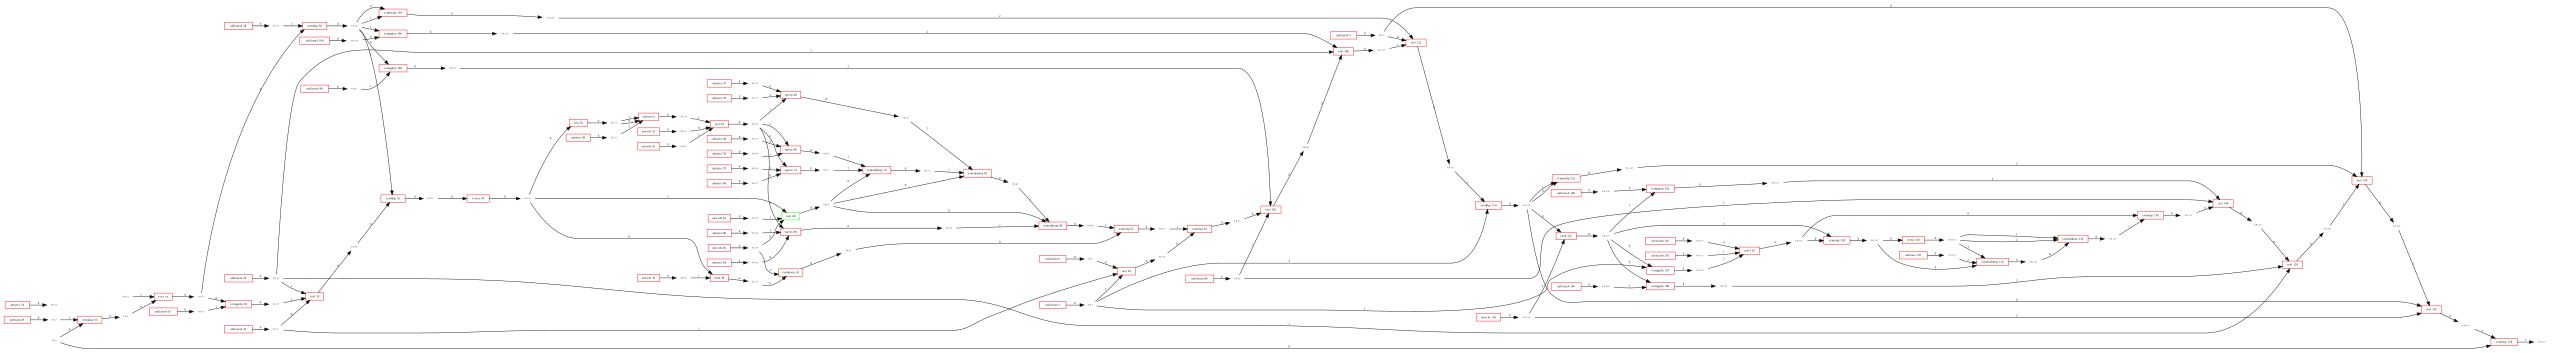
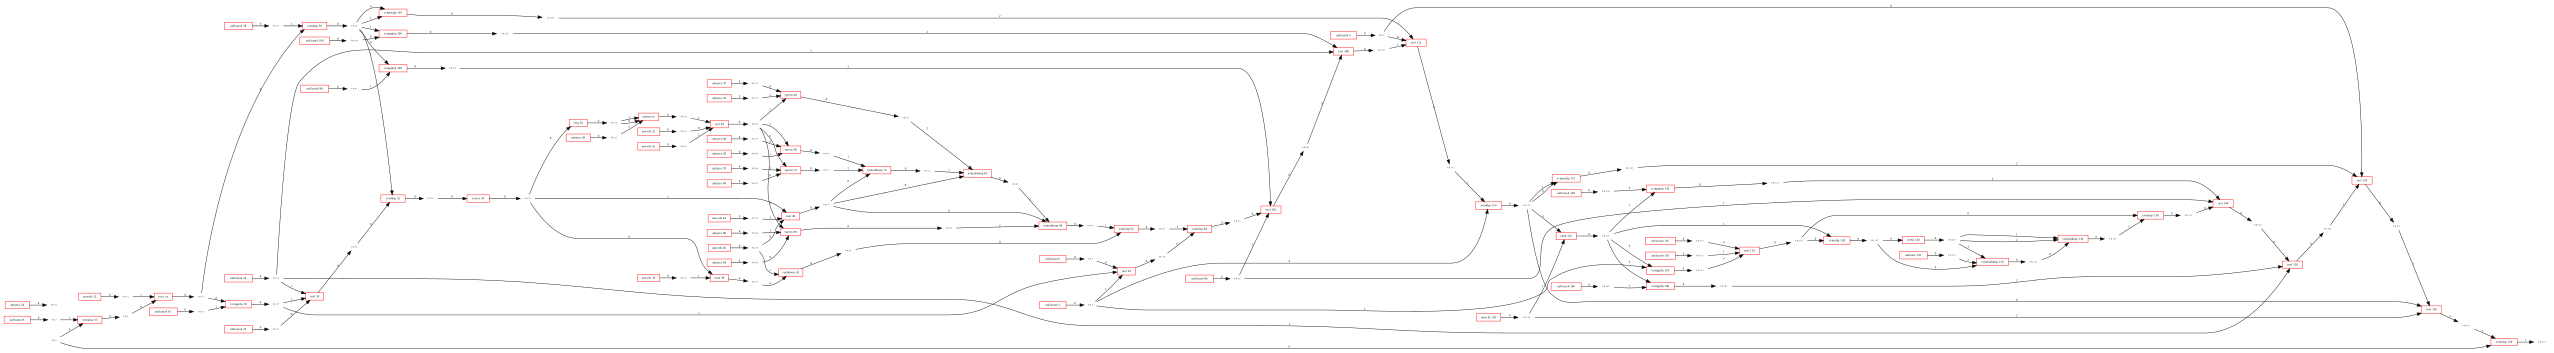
  digraph {
    fontname="Liberation Serif"
    rankdir=LR
    node [color=green fixedsize=true fontname="Liberation Serif" fontsize=6 shape=plaintext]
    edge [fontname="Liberation Serif" fontsize=8]
    n1 [height=0.25 label="VR 0" width=0.41666666666666663]
    n2 [color=red fontsize=8 height=0.25 label="xvmulsp 10" shape=box width=0.8166666666666667]
    n3 [color=red fontsize=8 height=0.25 label="xvmulsp 158" shape=box width=0.8833333333333333]
    n4 [height=0.25 label="VR 9" width=0.41666666666666663]
    n5 [height=0.25 label="VR 157" width=0.55]
    n6 [height=0.25 label="VR 1" width=0.41666666666666663]
    n7 [color=red fontsize=8 height=0.25 label="vsel 20" shape=box width=0.6166666666666667]
    n8 [color=red fontsize=8 height=0.25 label="xvaddsp 114" shape=box width=0.8833333333333333]
    n9 [color=red fontsize=8 height=0.25 label="vcmpgtfp 124" shape=box width=0.9500000000000001]
    n10 [height=0.25 label="VR 19" width=0.4833333333333333]
    n11 [height=0.25 label="VR 113" width=0.55]
    n12 [height=0.25 label="VR 123" width=0.55]
    n13 [color=red fontsize=8 height=0.25 label="unfloats4 2" shape=box width=0.8833333333333333]
    n14 [height=0.25 label="VR 3" width=0.41666666666666663]
    n15 [color=red fontsize=8 height=0.25 label="vsel 112" shape=box width=0.6833333333333333]
    n16 [color=red fontsize=8 height=0.25 label="vsel 154" shape=box width=0.6833333333333333]
    n17 [height=0.25 label="VR 111" width=0.55]
    n18 [height=0.25 label="VR 153" width=0.55]
    n19 [color=red fontsize=8 height=0.25 label="unfloats4 4" shape=box width=0.8833333333333333]
    n20 [height=0.25 label="VR 5" width=0.41666666666666663]
    n21 [color=red fontsize=8 height=0.25 label="unfloats4 6" shape=box width=0.8833333333333333]
    n22 [height=0.25 label="VR 7" width=0.41666666666666663]
    n23 [color=red fontsize=8 height=0.25 label="unfloats4 8" shape=box width=0.8833333333333333]
    n24 [color=red fontsize=8 height=0.25 label="vxor 14" shape=box width=0.6166666666666667]
    n25 [height=0.25 label="VR 13" width=0.4833333333333333]
    n26 [height=0.25 label="VR 11" width=0.4833333333333333]
+   n27 [color=red fontsize=8 height=0.25 label="unwrds 12" shape=box width=0.75]
    n28 [color=red fontsize=8 height=0.25 label="vcmpgtfp 18" shape=box width=0.8833333333333333]
    n29 [color=red fontsize=8 height=0.25 label="xvmulsp 30" shape=box width=0.8166666666666667]
    n30 [height=0.25 label="VR 17" width=0.4833333333333333]
    n31 [height=0.25 label="VR 29" width=0.4833333333333333]
    n32 [height=0.25 label="VR 15" width=0.4833333333333333]
    n33 [color=red fontsize=8 height=0.25 label="unfloats4 16" shape=box width=0.9500000000000001]
    n34 [color=red fontsize=8 height=0.25 label="vsel 26" shape=box width=0.6166666666666667]
    n35 [height=0.25 label="VR 25" width=0.4833333333333333]
    n36 [color=red fontsize=8 height=0.25 label="xvmulsp 94" shape=box width=0.8166666666666667]
    n37 [height=0.25 label="VR 93" width=0.4833333333333333]
    n38 [height=0.25 label="VR 21" width=0.4833333333333333]
    n39 [color=red fontsize=8 height=0.25 label="unfloats4 22" shape=box width=0.9500000000000001]
    n40 [height=0.25 label="VR 23" width=0.4833333333333333]
    n41 [color=red fontsize=8 height=0.25 label="vsel 108" shape=box width=0.6833333333333333]
    n42 [color=red fontsize=8 height=0.25 label="vsel 150" shape=box width=0.6833333333333333]
    n43 [height=0.25 label="VR 107" width=0.55]
    n44 [height=0.25 label="VR 149" width=0.55]
    n45 [color=red fontsize=8 height=0.25 label="unfloats4 24" shape=box width=0.9500000000000001]
    n46 [color=red fontsize=8 height=0.25 label="xvaddsp 32" shape=box width=0.8166666666666667]
    n47 [height=0.25 label="VR 31" width=0.4833333333333333]
    n48 [height=0.25 label="VR 27" width=0.4833333333333333]
    n49 [color=red fontsize=8 height=0.25 label="unfloats4 28" shape=box width=0.9500000000000001]
    n50 [color=red fontsize=8 height=0.25 label="vcmpgtfp 100" shape=box width=0.9500000000000001]
    n51 [color=red fontsize=8 height=0.25 label="vcmpgtfp 106" shape=box width=0.9500000000000001]
    n52 [color=red fontsize=8 height=0.25 label="vcmpeqfp 110" shape=box width=0.9500000000000001]
    n53 [height=0.25 label="VR 99" width=0.4833333333333333]
    n54 [height=0.25 label="VR 105" width=0.55]
    n55 [height=0.25 label="VR 109" width=0.55]
    n56 [color=red fontsize=8 height=0.25 label="vctsxs 34" shape=box width=0.75]
    n57 [height=0.25 label="VR 33" width=0.4833333333333333]
    n58 [color=red fontsize=8 height=0.25 label="vand 38" shape=box width=0.6166666666666667]
-   n59 [fontsize=8 height=0.25 label="vsel 46" shape=box width=0.6166666666666667]
+   n59 [color=red fontsize=8 height=0.25 label="vsel 46" shape=box width=0.6166666666666667]
    n60 [color=red fontsize=8 height=0.25 label="vrlq 56" shape=box width=0.6166666666666667]
    n61 [height=0.25 label="VR 37" width=0.4833333333333333]
    n62 [height=0.25 label="VR 45" width=0.4833333333333333]
    n63 [height=0.25 label="VR 55" width=0.4833333333333333]
    n64 [height=0.25 label="VR 35" width=0.4833333333333333]
    n65 [color=red fontsize=8 height=0.25 label="unwrds 36" shape=box width=0.75]
    n66 [color=red fontsize=8 height=0.25 label="vadduwm 42" shape=box width=0.8166666666666667]
    n67 [height=0.25 label="VR 41" width=0.4833333333333333]
    n68 [height=0.25 label="VR 39" width=0.4833333333333333]
    n69 [color=red fontsize=8 height=0.25 label="unwrds 40" shape=box width=0.75]
    n70 [color=red fontsize=8 height=0.25 label="xvmulsp 92" shape=box width=0.8166666666666667]
    n71 [height=0.25 label="VR 91" width=0.4833333333333333]
    n72 [height=0.25 label="VR 43" width=0.4833333333333333]
    n73 [color=red fontsize=8 height=0.25 label="unwrds 44" shape=box width=0.75]
    n74 [color=red fontsize=8 height=0.25 label="xvmaddmsp 74" shape=box width=0.9500000000000001]
    n75 [color=red fontsize=8 height=0.25 label="xvmaddmsp 82" shape=box width=0.9500000000000001]
    n76 [color=red fontsize=8 height=0.25 label="xvmaddmsp 90" shape=box width=0.9500000000000001]
    n77 [height=0.25 label="VR 73" width=0.4833333333333333]
    n78 [height=0.25 label="VR 81" width=0.4833333333333333]
    n79 [height=0.25 label="VR 89" width=0.4833333333333333]
    n80 [height=0.25 label="VR 47" width=0.4833333333333333]
    n81 [color=red fontsize=8 height=0.25 label="vperm 66" shape=box width=0.6833333333333333]
    n82 [height=0.25 label="VR 65" width=0.4833333333333333]
    n83 [color=red fontsize=8 height=0.25 label="unbytes 48" shape=box width=0.8166666666666667]
    n84 [height=0.25 label="VR 49" width=0.4833333333333333]
    n85 [color=red fontsize=8 height=0.25 label="unbytes 50" shape=box width=0.8166666666666667]
    n86 [height=0.25 label="VR 51" width=0.4833333333333333]
    n87 [color=red fontsize=8 height=0.25 label="vsel 64" shape=box width=0.6166666666666667]
    n88 [height=0.25 label="VR 63" width=0.4833333333333333]
    n89 [color=red fontsize=8 height=0.25 label="unwrds 52" shape=box width=0.75]
    n90 [height=0.25 label="VR 53" width=0.4833333333333333]
    n91 [color=red fontsize=8 height=0.25 label="unbytes 54" shape=box width=0.8166666666666667]
    n92 [color=red fontsize=8 height=0.25 label="vperm 60" shape=box width=0.6833333333333333]
    n93 [height=0.25 label="VR 59" width=0.4833333333333333]
    n94 [height=0.25 label="VR 57" width=0.4833333333333333]
    n95 [color=red fontsize=8 height=0.25 label="unbytes 58" shape=box width=0.8166666666666667]
    n96 [height=0.25 label="VR 61" width=0.4833333333333333]
    n97 [color=red fontsize=8 height=0.25 label="unwrds 62" shape=box width=0.75]
    n98 [color=red fontsize=8 height=0.25 label="vperm 72" shape=box width=0.6833333333333333]
    n99 [color=red fontsize=8 height=0.25 label="vperm 80" shape=box width=0.6833333333333333]
    n100 [color=red fontsize=8 height=0.25 label="vperm 88" shape=box width=0.6833333333333333]
    n101 [height=0.25 label="VR 71" width=0.4833333333333333]
    n102 [height=0.25 label="VR 79" width=0.4833333333333333]
    n103 [height=0.25 label="VR 87" width=0.4833333333333333]
    n104 [height=0.25 label="VR 67" width=0.4833333333333333]
    n105 [color=red fontsize=8 height=0.25 label="unbytes 68" shape=box width=0.8166666666666667]
    n106 [height=0.25 label="VR 69" width=0.4833333333333333]
    n107 [color=red fontsize=8 height=0.25 label="unbytes 70" shape=box width=0.8166666666666667]
    n108 [height=0.25 label="VR 75" width=0.4833333333333333]
    n109 [color=red fontsize=8 height=0.25 label="unbytes 76" shape=box width=0.8166666666666667]
    n110 [height=0.25 label="VR 77" width=0.4833333333333333]
    n111 [color=red fontsize=8 height=0.25 label="unbytes 78" shape=box width=0.8166666666666667]
    n112 [height=0.25 label="VR 83" width=0.4833333333333333]
    n113 [color=red fontsize=8 height=0.25 label="unbytes 84" shape=box width=0.8166666666666667]
    n114 [height=0.25 label="VR 85" width=0.4833333333333333]
    n115 [color=red fontsize=8 height=0.25 label="unbytes 86" shape=box width=0.8166666666666667]
    n116 [color=red fontsize=8 height=0.25 label="vsel 102" shape=box width=0.6833333333333333]
    n117 [height=0.25 label="VR 101" width=0.55]
    n118 [height=0.25 label="VR 95" width=0.4833333333333333]
    n119 [color=red fontsize=8 height=0.25 label="vsel 144" shape=box width=0.6833333333333333]
    n120 [height=0.25 label="VR 143" width=0.55]
    n121 [color=red fontsize=8 height=0.25 label="unfloats4 96" shape=box width=0.9500000000000001]
    n122 [height=0.25 label="VR 97" width=0.4833333333333333]
    n123 [color=red fontsize=8 height=0.25 label="unfloats4 98" shape=box width=0.9500000000000001]
    n124 [height=0.25 label="VR 103" width=0.55]
    n125 [color=red fontsize=8 height=0.25 label="unfloats4 104" shape=box width=1.0166666666666666]
    n126 [color=red fontsize=8 height=0.25 label="vand 122" shape=box width=0.6833333333333333]
    n127 [color=red fontsize=8 height=0.25 label="vcmpeqfp 152" shape=box width=0.9500000000000001]
    n128 [color=red fontsize=8 height=0.25 label="vsel 156" shape=box width=0.6833333333333333]
    n129 [height=0.25 label="VR 121" width=0.55]
    n130 [height=0.25 label="VR 151" width=0.55]
    n131 [height=0.25 label="VR 155" width=0.55]
    n132 [height=0.25 label="VR 115" width=0.55]
    n133 [color=red fontsize=8 height=0.25 label="vsel 126" shape=box width=0.6833333333333333]
    n134 [height=0.25 label="VR 125" width=0.55]
    n135 [color=red fontsize=8 height=0.25 label="unfloats4 116" shape=box width=1.0166666666666666]
    n136 [height=0.25 label="VR 117" width=0.55]
    n137 [color=red fontsize=8 height=0.25 label="unfloats4 118" shape=box width=1.0166666666666666]
    n138 [height=0.25 label="VR 119" width=0.55]
    n139 [color=red fontsize=8 height=0.25 label="unwrds 120" shape=box width=0.8166666666666667]
    n140 [color=red fontsize=8 height=0.25 label="xvmulsp 128" shape=box width=0.8833333333333333]
    n141 [color=red fontsize=8 height=0.25 label="vcmpgefp 142" shape=box width=0.9500000000000001]
    n142 [color=red fontsize=8 height=0.25 label="vcmpgtfp 148" shape=box width=0.9500000000000001]
    n143 [height=0.25 label="VR 127" width=0.55]
    n144 [height=0.25 label="VR 141" width=0.55]
    n145 [height=0.25 label="VR 147" width=0.55]
    n146 [color=red fontsize=8 height=0.25 label="xvmulsp 138" shape=box width=0.8833333333333333]
    n147 [height=0.25 label="VR 137" width=0.55]
    n148 [color=red fontsize=8 height=0.25 label="vrefp 130" shape=box width=0.75]
    n149 [color=red fontsize=8 height=0.25 label="xvnmsubmsp 134" shape=box width=1.0833333333333333]
    n150 [height=0.25 label="VR 129" width=0.55]
    n151 [height=0.25 label="VR 133" width=0.55]
    n152 [color=red fontsize=8 height=0.25 label="xvmaddmsp 136" shape=box width=1.0166666666666666]
    n153 [height=0.25 label="VR 135" width=0.55]
    n154 [height=0.25 label="VR 131" width=0.55]
    n155 [color=red fontsize=8 height=0.25 label="unfloats 132" shape=box width=0.9500000000000001]
    n156 [height=0.25 label="VR 139" width=0.55]
    n157 [color=red fontsize=8 height=0.25 label="unfloats4 140" shape=box width=1.0166666666666666]
    n158 [height=0.25 label="VR 145" width=0.55]
    n159 [color=red fontsize=8 height=0.25 label="unfloats4 146" shape=box width=1.0166666666666666]
    n1 -> n2 [label=0]
    n1 -> n3 [label=0]
    n2 -> n4 [label=0]
    n3 -> n5 [label=1]
    n4 -> n24 [label=0]
    n6 -> n7 [label=1]
    n6 -> n8 [label=4]
    n6 -> n9 [label=1]
    n7 -> n10 [label=0]
    n8 -> n11 [label=0]
    n9 -> n12 [label=0]
    n10 -> n36 [label=0]
    n11 -> n126 [label=0]
    n11 -> n127 [label=0]
    n11 -> n127 [label=1]
    n11 -> n128 [label=0]
    n12 -> n133 [label=2]
    n13 -> n6 [label=0]
    n14 -> n15 [label=0]
    n14 -> n16 [label=0]
    n15 -> n17 [label=0]
    n16 -> n18 [label=0]
    n17 -> n8 [label=1]
    n18 -> n128 [label=1]
    n19 -> n14 [label=0]
    n20 -> n7 [label=0]
    n21 -> n20 [label=0]
    n22 -> n2 [label=1]
    n23 -> n22 [label=0]
    n24 -> n25 [label=0]
    n25 -> n28 [label=0]
    n25 -> n29 [label=0]
    n26 -> n24 [label=1]
+   n27 -> n26 [label=0]
    n28 -> n30 [label=0]
    n29 -> n31 [label=0]
-   n38 -> n7 [label=2]
+   n30 -> n7 [label=2]
    n30 -> n34 [label=2]
    n31 -> n46 [label=1]
    n31 -> n50 [label=0]
    n31 -> n51 [label=1]
    n31 -> n52 [label=0]
    n31 -> n52 [label=1]
    n32 -> n28 [label=1]
    n33 -> n32 [label=0]
    n34 -> n35 [label=0]
    n35 -> n46 [label=0]
    n36 -> n37 [label=0]
    n37 -> n116 [label=0]
    n38 -> n34 [label=0]
    n39 -> n38 [label=0]
    n40 -> n34 [label=1]
    n40 -> n41 [label=1]
    n40 -> n42 [label=1]
    n41 -> n43 [label=0]
    n42 -> n44 [label=0]
    n43 -> n15 [label=1]
    n44 -> n16 [label=1]
    n45 -> n40 [label=0]
    n46 -> n47 [label=0]
    n47 -> n56 [label=0]
    n48 -> n29 [label=1]
    n49 -> n48 [label=0]
    n50 -> n53 [label=0]
    n51 -> n54 [label=0]
    n52 -> n55 [label=0]
    n53 -> n116 [label=2]
    n54 -> n41 [label=2]
    n55 -> n15 [label=2]
    n56 -> n57 [label=0]
    n57 -> n58 [label=0]
    n57 -> n59 [label=1]
    n57 -> n60 [label=0]
    n58 -> n61 [label=0]
    n59 -> n62 [label=0]
    n60 -> n63 [label=0]
    n61 -> n66 [label=0]
    n62 -> n74 [label=0]
    n62 -> n75 [label=0]
    n62 -> n76 [label=0]
    n63 -> n92 [label=0]
    n63 -> n92 [label=1]
    n64 -> n58 [label=1]
    n65 -> n64 [label=0]
    n66 -> n67 [label=0]
    n67 -> n70 [label=0]
    n68 -> n59 [label=0]
    n68 -> n66 [label=1]
    n69 -> n68 [label=0]
    n70 -> n71 [label=0]
    n71 -> n36 [label=1]
    n72 -> n59 [label=2]
    n73 -> n72 [label=0]
    n74 -> n77 [label=0]
    n75 -> n78 [label=0]
    n76 -> n79 [label=0]
    n77 -> n75 [label=1]
    n78 -> n76 [label=1]
    n79 -> n70 [label=1]
    n80 -> n81 [label=0]
    n81 -> n82 [label=0]
    n82 -> n74 [label=1]
    n83 -> n80 [label=0]
    n84 -> n81 [label=1]
    n85 -> n84 [label=0]
    n86 -> n87 [label=0]
    n87 -> n88 [label=0]
    n88 -> n81 [label=2]
    n88 -> n98 [label=2]
    n88 -> n99 [label=2]
    n88 -> n100 [label=2]
    n89 -> n86 [label=0]
    n91 -> n90 [label=0]
    n92 -> n93 [label=0]
    n93 -> n87 [label=1]
    n94 -> n92 [label=2]
    n95 -> n94 [label=0]
    n96 -> n87 [label=2]
    n97 -> n96 [label=0]
    n98 -> n101 [label=0]
    n99 -> n102 [label=0]
    n100 -> n103 [label=0]
    n101 -> n74 [label=2]
    n102 -> n75 [label=2]
    n103 -> n76 [label=2]
    n104 -> n98 [label=0]
    n105 -> n104 [label=0]
    n106 -> n98 [label=1]
    n107 -> n106 [label=0]
    n108 -> n99 [label=0]
    n109 -> n108 [label=0]
    n110 -> n99 [label=1]
    n111 -> n110 [label=0]
    n112 -> n100 [label=0]
    n113 -> n112 [label=0]
    n114 -> n100 [label=1]
    n115 -> n114 [label=0]
    n116 -> n117 [label=0]
    n117 -> n41 [label=0]
    n118 -> n116 [label=1]
    n118 -> n119 [label=1]
    n119 -> n120 [label=0]
    n120 -> n42 [label=0]
    n121 -> n118 [label=0]
    n122 -> n50 [label=1]
    n123 -> n122 [label=0]
    n124 -> n51 [label=0]
    n125 -> n124 [label=0]
    n126 -> n129 [label=0]
    n127 -> n130 [label=0]
    n128 -> n131 [label=0]
    n129 -> n9 [label=0]
    n129 -> n140 [label=1]
    n129 -> n141 [label=1]
    n129 -> n142 [label=0]
    n130 -> n16 [label=2]
    n131 -> n3 [label=1]
    n132 -> n133 [label=0]
    n133 -> n134 [label=0]
    n134 -> n140 [label=0]
    n134 -> n146 [label=0]
    n135 -> n132 [label=0]
    n136 -> n133 [label=1]
    n137 -> n136 [label=0]
    n138 -> n126 [label=1]
    n138 -> n128 [label=2]
    n139 -> n138 [label=0]
    n140 -> n143 [label=0]
    n141 -> n144 [label=0]
    n142 -> n145 [label=0]
    n143 -> n148 [label=0]
    n143 -> n149 [label=0]
    n144 -> n119 [label=2]
    n145 -> n42 [label=2]
    n146 -> n147 [label=0]
    n147 -> n119 [label=0]
    n148 -> n150 [label=0]
    n149 -> n151 [label=0]
    n150 -> n149 [label=1]
    n150 -> n152 [label=1]
    n150 -> n152 [label=2]
    n151 -> n152 [label=0]
    n152 -> n153 [label=0]
    n153 -> n146 [label=1]
    n154 -> n149 [label=2]
    n155 -> n154 [label=0]
    n156 -> n141 [label=0]
    n157 -> n156 [label=0]
    n158 -> n142 [label=1]
    n159 -> n158 [label=0]
  }
